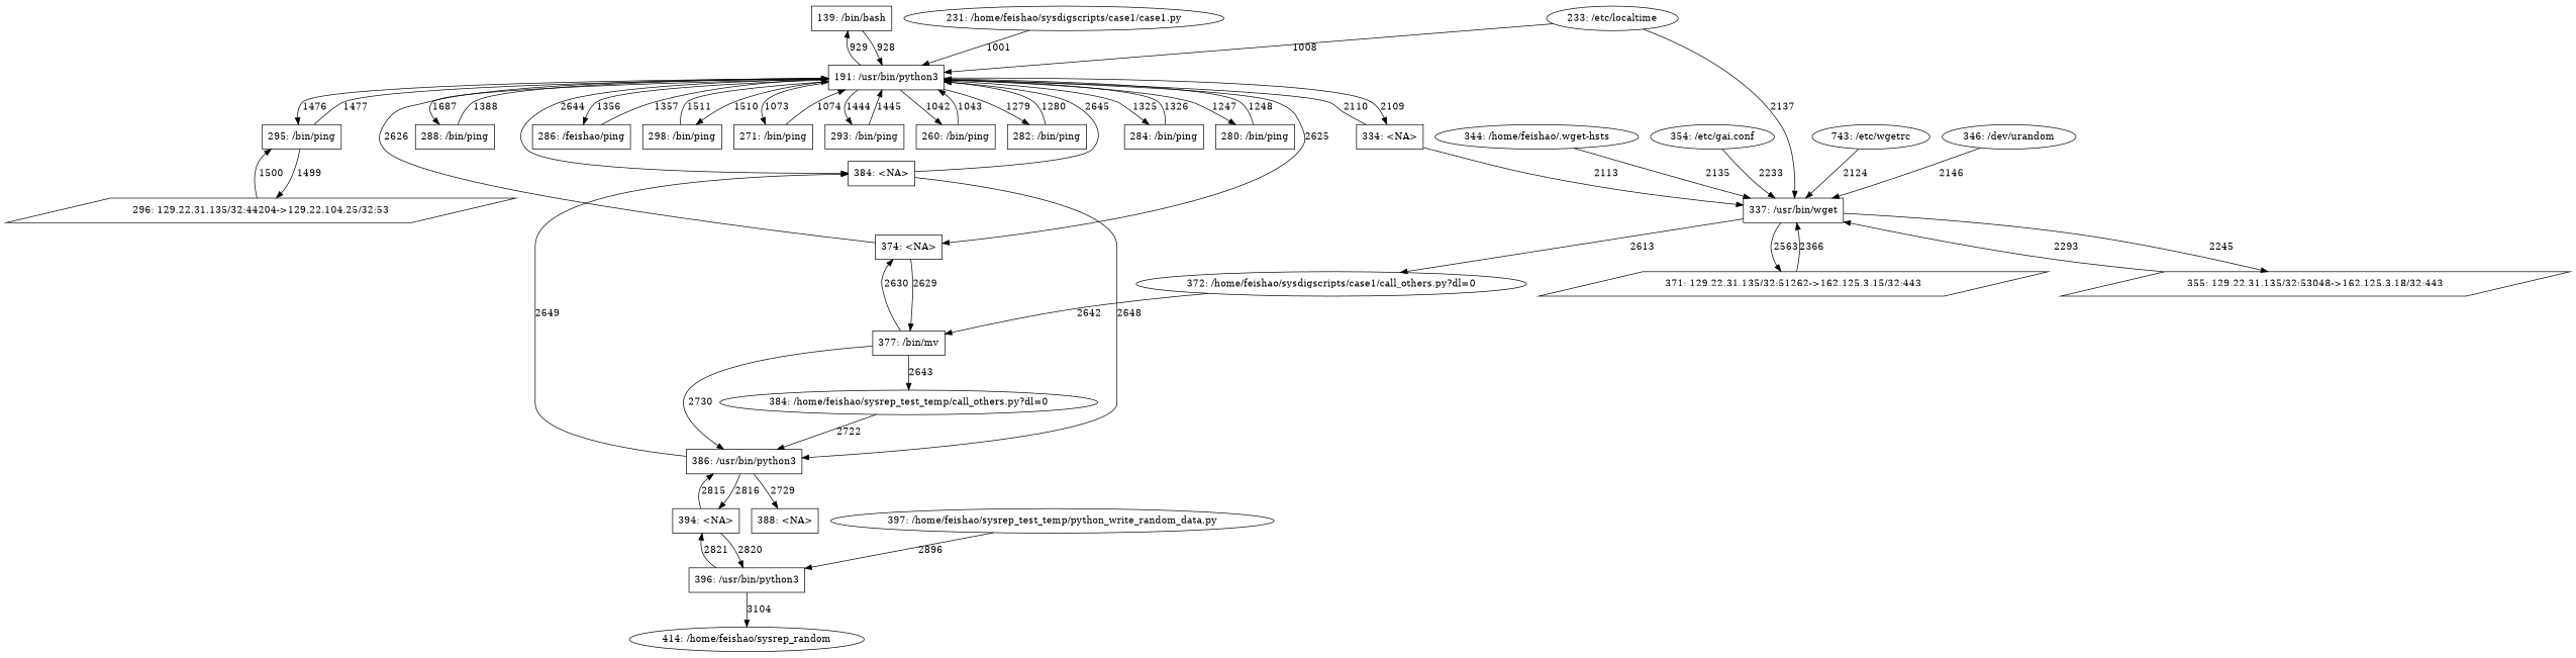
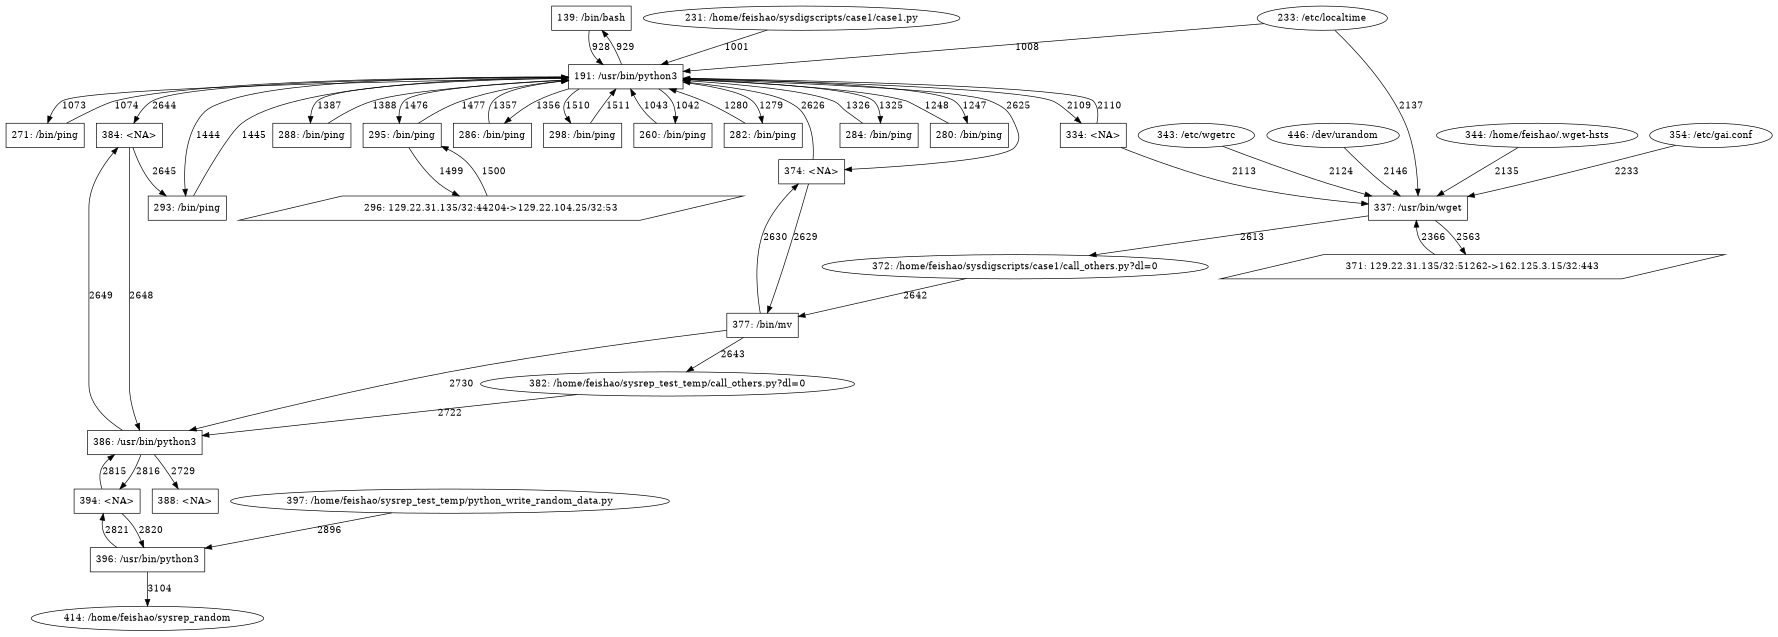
  digraph {
    node [shape=box]
    n1 [label="139: /bin/bash"]
    n2 [label="191: /usr/bin/python3"]
    n3 [label="298: /bin/ping"]
    n4 [label="271: /bin/ping"]
    n5 [label="293: /bin/ping"]
    n6 [label="384: <NA>"]
    n7 [label="295: /bin/ping"]
    n8 [label="288: /bin/ping"]
    n9 [label="374: <NA>"]
-   n10 [label="286: /feishao/ping"]
+   n10 [label="286: /bin/ping"]
    n11 [label="260: /bin/ping"]
    n12 [label="282: /bin/ping"]
    n13 [label="334: <NA>"]
    n14 [label="284: /bin/ping"]
    n15 [label="280: /bin/ping"]
    n16 [label="386: /usr/bin/python3"]
    n17 [label="296: 129.22.31.135/32:44204->129.22.104.25/32:53" shape=parallelogram]
    n18 [label="377: /bin/mv"]
    n19 [label="337: /usr/bin/wget"]
    n20 [label="394: <NA>"]
    n21 [label="388: <NA>"]
-   n22 [label="384: /home/feishao/sysrep_test_temp/call_others.py?dl=0" shape=ellipse]
-   n23 [label="355: 129.22.31.135/32:53048->162.125.3.18/32:443" shape=parallelogram]
+   n22 [label="382: /home/feishao/sysrep_test_temp/call_others.py?dl=0" shape=ellipse]
    n24 [label="371: 129.22.31.135/32:51262->162.125.3.15/32:443" shape=parallelogram]
    n25 [label="372: /home/feishao/sysdigscripts/case1/call_others.py?dl=0" shape=ellipse]
    n26 [label="396: /usr/bin/python3"]
    n27 [label="414: /home/feishao/sysrep_random" shape=ellipse]
-   n28 [label="743: /etc/wgetrc" shape=ellipse]
-   n29 [label="346: /dev/urandom" shape=ellipse]
+   n28 [label="343: /etc/wgetrc" shape=ellipse]
+   n29 [label="446: /dev/urandom" shape=ellipse]
    n30 [label="233: /etc/localtime" shape=ellipse]
    n31 [label="231: /home/feishao/sysdigscripts/case1/case1.py" shape=ellipse]
    n32 [label="344: /home/feishao/.wget-hsts" shape=ellipse]
    n33 [label="397: /home/feishao/sysrep_test_temp/python_write_random_data.py" shape=ellipse]
    n34 [label="354: /etc/gai.conf" shape=ellipse]
    n1 -> n2 [label=928]
    n2 -> n1 [label=929]
    n2 -> n3 [label=1510]
    n2 -> n4 [label=1073]
    n2 -> n5 [label=1444]
    n2 -> n6 [label=2644]
    n2 -> n7 [label=1476]
-   n2 -> n8 [label=1687]
+   n2 -> n8 [label=1387]
    n2 -> n9 [label=2625]
    n2 -> n10 [label=1356]
    n2 -> n11 [label=1042]
    n2 -> n12 [label=1279]
    n2 -> n13 [label=2109]
    n2 -> n14 [label=1325]
    n2 -> n15 [label=1247]
    n3 -> n2 [label=1511]
    n4 -> n2 [label=1074]
    n5 -> n2 [label=1445]
-   n6 -> n2 [label=2645]
+   n6 -> n5 [label=2645]
    n6 -> n16 [label=2648]
    n7 -> n2 [label=1477]
    n7 -> n17 [label=1499]
    n8 -> n2 [label=1388]
    n9 -> n2 [label=2626]
    n9 -> n18 [label=2629]
    n10 -> n2 [label=1357]
    n11 -> n2 [label=1043]
    n12 -> n2 [label=1280]
    n13 -> n2 [label=2110]
    n13 -> n19 [label=2113]
    n14 -> n2 [label=1326]
    n15 -> n2 [label=1248]
    n16 -> n6 [label=2649]
    n16 -> n20 [label=2816]
    n16 -> n21 [label=2729]
    n17 -> n7 [label=1500]
    n18 -> n9 [label=2630]
    n18 -> n16 [label=2730]
    n18 -> n22 [label=2643]
-   n19 -> n23 [label=2245]
    n19 -> n24 [label=2563]
    n19 -> n25 [label=2613]
    n20 -> n16 [label=2815]
    n20 -> n26 [label=2820]
    n22 -> n16 [label=2722]
-   n23 -> n19 [label=2293]
    n24 -> n19 [label=2366]
    n25 -> n18 [label=2642]
    n26 -> n20 [label=2821]
    n26 -> n27 [label=3104]
    n28 -> n19 [label=2124]
    n29 -> n19 [label=2146]
    n30 -> n2 [label=1008]
    n30 -> n19 [label=2137]
    n31 -> n2 [label=1001]
    n32 -> n19 [label=2135]
    n33 -> n26 [label=2896]
    n34 -> n19 [label=2233]
  }
